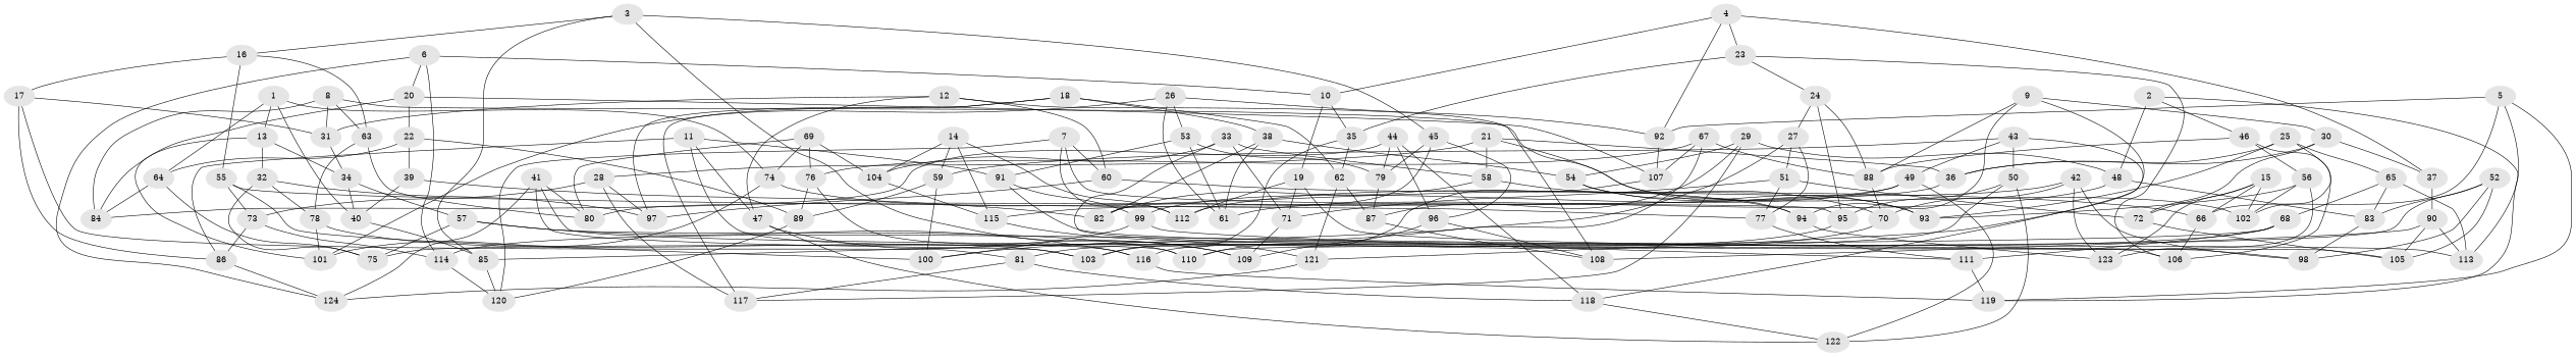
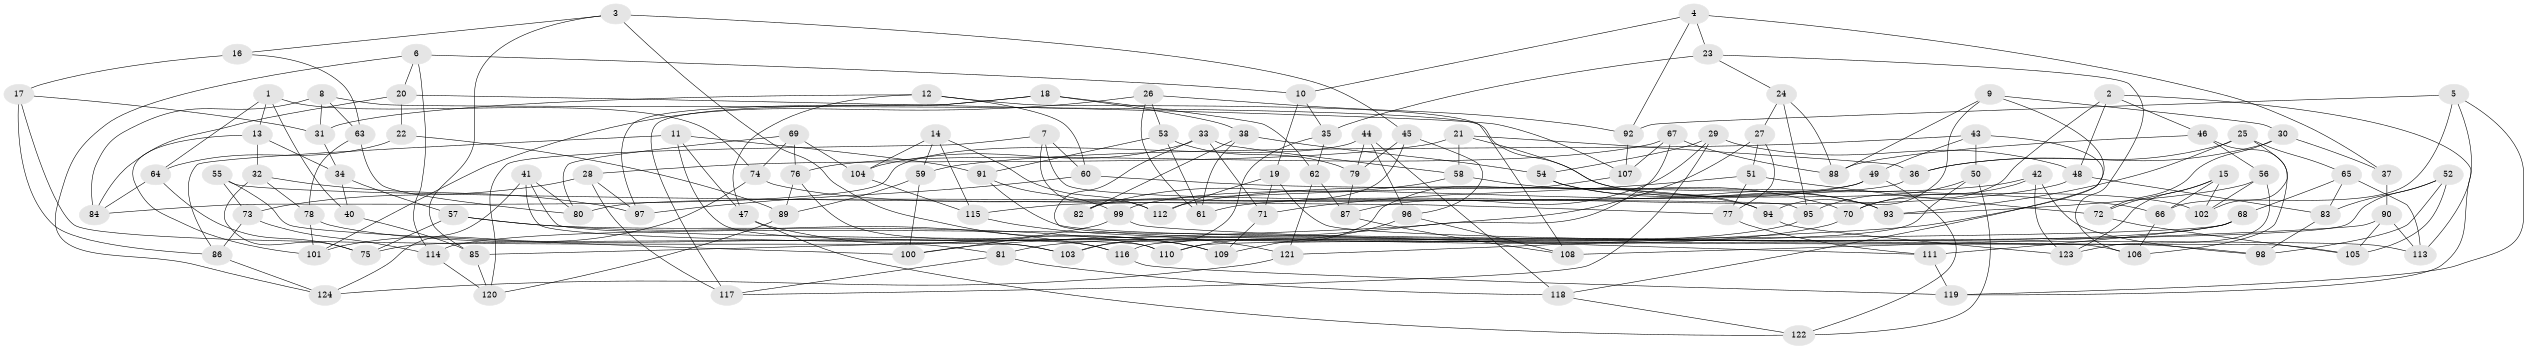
  graph {
    node [color=gray90 style=filled]
    1
    13
    40
    64
    74
    32
    34
    101
    85
    84
    75
    94
    2
    46
    48
    70
    119
    88
    106
    56
    61
    83
    81
    3
    16
    45
    109
    63
    17
    55
    82
    79
    96
    120
    4
    10
    23
    37
    92
    19
    35
    24
    90
    107
    5
    66
    113
    6
    20
    114
    124
    22
    7
    60
    95
    112
    97
    103
    8
    31
    93
    78
    80
    9
    30
    121
    72
    36
    123
    71
    98
    62
    11
    47
    86
    91
    110
    122
    99
    12
    108
    57
    14
    59
    104
    115
    89
    100
    15
    102
    105
    77
    73
    117
    118
    18
    38
    54
    87
-   39
    21
    28
    58
    27
    51
    25
    65
    68
    26
    53
    111
    29
    33
    116
    41
    42
    43
    49
    50
    44
    52
    67
    76
    69
    1 -- 13
    1 -- 40
    1 -- 64
    1 -- 74
    13 -- 32
    13 -- 34
    13 -- 101
    40 -- 85
    64 -- 84
    64 -- 75
    74 -- 101
    74 -- 94
    32 -- 75
    32 -- 97
    32 -- 78
    34 -- 40
    34 -- 57
    85 -- 120
    94 -- 123
    2 -- 46
    2 -- 48
-   88 -- 70
+   2 -- 70
    2 -- 119
    46 -- 88
    46 -- 106
    46 -- 56
    48 -- 61
    48 -- 83
    70 -- 81
    56 -- 93
    56 -- 123
    56 -- 102
    83 -- 98
    81 -- 117
    81 -- 118
    3 -- 85
    3 -- 16
    3 -- 45
    3 -- 109
    16 -- 63
    16 -- 17
-   16 -- 55
    45 -- 82
    45 -- 79
    45 -- 96
    63 -- 78
    63 -- 80
    17 -- 81
    17 -- 31
    17 -- 86
    55 -- 100
    55 -- 77
    55 -- 73
    79 -- 87
    96 -- 109
    96 -- 108
    4 -- 10
    4 -- 23
    4 -- 37
    4 -- 92
    10 -- 19
    10 -- 35
    23 -- 106
    23 -- 35
    23 -- 24
    37 -- 90
    92 -- 107
    19 -- 112
    19 -- 71
    19 -- 98
    35 -- 103
    35 -- 62
    24 -- 88
    24 -- 95
    24 -- 27
    90 -- 113
    90 -- 108
    90 -- 105
    107 -- 110
    5 -- 119
    5 -- 92
    5 -- 66
    5 -- 113
    66 -- 106
    6 -- 10
    6 -- 20
    6 -- 114
    6 -- 124
    20 -- 84
    20 -- 107
    20 -- 22
    114 -- 120
    22 -- 64
    22 -- 89
-   22 -- 39
    7 -- 120
    7 -- 60
    7 -- 95
    7 -- 112
    60 -- 66
    60 -- 97
    95 -- 103
    8 -- 84
    8 -- 63
    8 -- 31
    8 -- 93
    31 -- 34
    78 -- 101
    78 -- 103
    9 -- 94
    9 -- 88
    9 -- 30
    9 -- 121
    30 -- 37
    30 -- 72
    30 -- 36
    121 -- 124
    72 -- 105
    36 -- 115
    71 -- 109
    62 -- 121
    62 -- 87
    11 -- 47
    11 -- 86
    11 -- 91
    11 -- 110
    47 -- 109
    47 -- 122
    86 -- 124
    91 -- 113
    91 -- 99
    99 -- 100
    99 -- 111
    12 -- 60
    12 -- 31
    12 -- 47
    12 -- 108
    57 -- 75
    57 -- 110
    57 -- 116
    14 -- 112
    14 -- 59
    14 -- 104
    14 -- 115
    59 -- 89
    59 -- 100
    104 -- 115
    115 -- 121
    89 -- 120
    15 -- 66
    15 -- 72
    15 -- 123
    15 -- 102
    77 -- 111
    73 -- 114
    73 -- 86
    118 -- 122
    18 -- 97
    18 -- 62
    18 -- 117
    18 -- 38
    38 -- 61
    38 -- 82
    38 -- 54
    54 -- 94
    54 -- 93
    87 -- 108
-   39 -- 40
-   39 -- 82
    21 -- 36
    21 -- 102
    21 -- 28
    21 -- 58
    28 -- 97
    28 -- 73
    28 -- 117
    58 -- 70
    58 -- 82
    27 -- 85
    27 -- 77
    27 -- 51
    51 -- 72
    51 -- 71
    51 -- 77
    25 -- 93
    25 -- 36
    25 -- 102
    25 -- 65
    65 -- 83
    65 -- 113
    65 -- 68
    68 -- 75
    68 -- 114
    68 -- 111
    26 -- 101
    26 -- 61
    26 -- 92
    26 -- 53
    53 -- 61
    53 -- 79
    53 -- 91
    111 -- 119
    29 -- 48
    29 -- 117
    29 -- 54
    29 -- 87
    33 -- 71
    33 -- 104
    33 -- 105
    33 -- 58
    116 -- 119
    41 -- 106
    41 -- 124
    41 -- 103
    41 -- 80
    42 -- 70
    42 -- 112
    42 -- 123
    42 -- 98
    43 -- 59
    43 -- 118
    43 -- 49
    43 -- 50
    49 -- 80
    49 -- 122
    49 -- 99
    50 -- 95
    50 -- 122
    50 -- 116
    44 -- 84
    44 -- 79
    44 -- 96
    44 -- 118
    52 -- 83
    52 -- 98
    52 -- 110
    52 -- 105
    67 -- 88
    67 -- 107
    67 -- 100
    67 -- 76
    76 -- 89
    76 -- 116
    69 -- 74
    69 -- 80
    69 -- 104
    69 -- 76
  }
